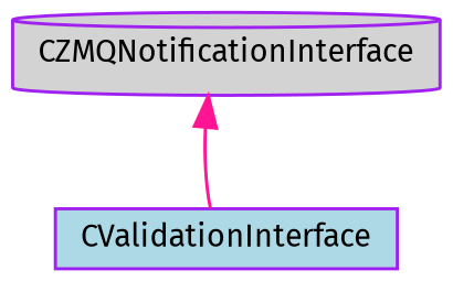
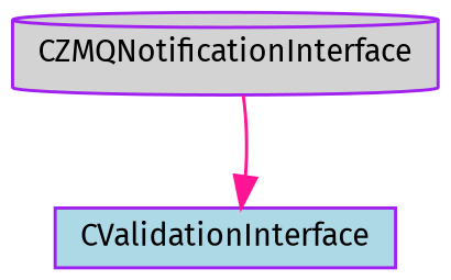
  digraph {
    fontname="Fira Sans"
    node [color=purple fontname="Fira Sans" fontsize=10 style=filled]
    n1 [fillcolor=lightgrey fontcolor=black height=0.2 label=CZMQNotificationInterface shape=cylinder width=0.4]
    n2 [fillcolor=lightblue height=0.2 label=CValidationInterface shape=box width=0.4]
-   n1 -> n2 [color=deeppink dir=back fontname="Fira Sans" fontsize=10 labelfontname=Helvetica labelfontsize=10 style=solid]
+   n2 -> n1 [color=deeppink dir=back fontname="Fira Sans" fontsize=10 labelfontname=Helvetica labelfontsize=10 style=solid]
  }
